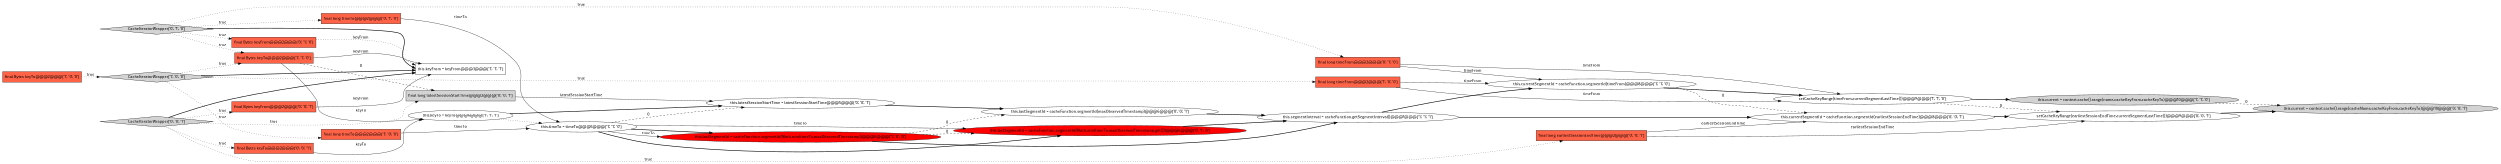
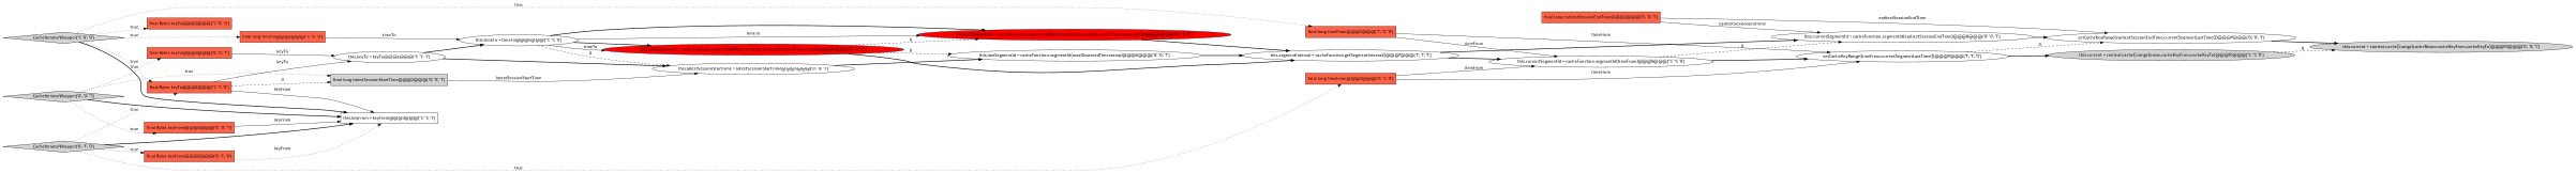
  digraph {
    fontname="Fira Sans"
    rankdir=LR
    node [fillcolor=tomato fontname="Fira Sans" shape=ellipse style=filled]
    edge [fontname="Fira Sans" style=bold]
    n1 [label="final Bytes keyTo@@@2@@@['1', '0', '0']" shape=box]
    n2 [fillcolor=white label="this.keyTo = keyTo@@@4@@@['1', '1', '1']"]
    n3 [fillcolor=white label="this.latestSessionStartTime = latestSessionStartTime@@@5@@@['0', '0', '1']"]
    n4 [fillcolor=white label="this.timeTo = timeTo@@@5@@@['1', '1', '0']"]
    n5 [fillcolor=lightgray label="CacheIteratorWrapper['1', '0', '0']" shape=diamond]
    n6 [label="final long timeFrom@@@2@@@['1', '0', '0']" shape=box]
    n7 [label="final Bytes keyTo@@@2@@@['1', '1', '0']" shape=box]
    n8 [label="final long timeTo@@@2@@@['1', '0', '0']" shape=box]
    n9 [fillcolor=white label="this.keyFrom = keyFrom@@@3@@@['1', '1', '1']" shape=box]
    n10 [fillcolor=white label="setCacheKeyRange(timeFrom,currentSegmentLastTime())@@@9@@@['1', '1', '0']"]
    n11 [fillcolor=white label="this.currentSegmentId = cacheFunction.segmentId(timeFrom)@@@8@@@['1', '1', '0']"]
    n12 [fillcolor=lightgray label="final long latestSessionStartTime@@@2@@@['0', '0', '1']" shape=box]
    n13 [fillcolor=lightgray label="CacheIteratorWrapper['0', '1', '0']" shape=diamond]
    n14 [label="final Bytes keyFrom@@@2@@@['0', '1', '0']" shape=box]
    n15 [label="final long timeFrom@@@2@@@['0', '1', '0']" shape=box]
-   n16 [label="final long timeTo@@@2@@@['0', '1', '0']" shape=box]
    n17 [fillcolor=lightgray label="CacheIteratorWrapper['0', '0', '1']" shape=diamond]
    n18 [label="final Bytes keyFrom@@@2@@@['0', '0', '1']" shape=box]
    n19 [label="final Bytes keyTo@@@2@@@['0', '0', '1']" shape=box]
    n20 [label="final long earliestSessionEndTime@@@2@@@['0', '0', '1']" shape=box]
    n21 [fillcolor=white label="setCacheKeyRange(earliestSessionEndTime,currentSegmentLastTime())@@@9@@@['0', '0', '1']"]
    n22 [fillcolor=white label="this.currentSegmentId = cacheFunction.segmentId(earliestSessionEndTime)@@@8@@@['0', '0', '1']"]
    n23 [fillcolor=red label="this.lastSegmentId = cacheFunction.segmentId(Math.min(timeTo,maxObservedTimestamp))@@@6@@@['1', '0', '0']"]
    n24 [fillcolor=white label="this.segmentInterval = cacheFunction.getSegmentInterval()@@@7@@@['1', '1', '1']"]
    n25 [fillcolor=red label="this.lastSegmentId = cacheFunction.segmentId(Math.min(timeTo,maxObservedTimestamp.get()))@@@6@@@['0', '1', '0']"]
    n26 [fillcolor=white label="this.lastSegmentId = cacheFunction.segmentId(maxObservedTimestamp)@@@6@@@['0', '0', '1']"]
    n27 [fillcolor=lightgray label="this.current = context.cache().range(name,cacheKeyFrom,cacheKeyTo)@@@10@@@['1', '1', '0']"]
    n28 [fillcolor=lightgray label="this.current = context.cache().range(cacheName,cacheKeyFrom,cacheKeyTo)@@@10@@@['0', '0', '1']"]
    n2 -> n3
-   n2 -> n4 [style=dotted]
+   n2 -> n4
    n3 -> n26
    n4 -> n3 [label=0 style=dashed]
    n4 -> n23
    n4 -> n23 [label=timeTo style=solid]
    n4 -> n25 [label=timeTo style=solid]
    n4 -> n25
-   n1 -> n5 [label=true style=dotted]
+   n5 -> n1 [label=true style=dotted]
    n5 -> n6 [label=true style=dotted]
    n5 -> n7 [label=true style=dotted]
    n5 -> n8 [label=true style=dotted]
    n5 -> n9
    n6 -> n10 [label=timeFrom style=solid]
    n6 -> n11 [label=timeFrom style=solid]
    n7 -> n2 [label=keyTo style=solid]
    n7 -> n9 [label=keyFrom style=solid]
    n7 -> n12 [label=0 style=dashed]
    n8 -> n4 [label=timeTo style=solid]
    n10 -> n21 [label=0 style=dashed]
    n10 -> n27
    n11 -> n10
    n11 -> n22 [label=0 style=dashed]
    n12 -> n3 [label=latestSessionStartTime style=solid]
    n13 -> n7 [label=true style=dotted]
    n13 -> n9
    n13 -> n14 [label=true style=dotted]
    n13 -> n15 [label=true style=dotted]
-   n13 -> n16 [label=true style=dotted]
    n14 -> n9 [label=keyFrom style=dotted]
    n15 -> n10 [label=timeFrom style=solid]
    n15 -> n11 [label=timeFrom style=solid]
-   n16 -> n4 [label=timeTo style=solid]
    n17 -> n9
    n17 -> n12 [label=true style=dotted]
    n17 -> n18 [label=true style=dotted]
    n17 -> n19 [label=true style=dotted]
-   n17 -> n20 [label=true style=dotted]
    n18 -> n9 [label=keyFrom style=solid]
    n19 -> n2 [label=keyTo style=solid]
    n20 -> n21 [label=earliestSessionEndTime style=solid]
    n20 -> n22 [label=earliestSessionEndTime style=solid]
    n21 -> n28
    n22 -> n21
    n23 -> n24
    n23 -> n25 [label=0 style=dashed]
    n23 -> n26 [label=0 style=dashed]
    n24 -> n11
    n24 -> n22
    n25 -> n24
    n26 -> n24
    n27 -> n28 [label=0 style=dashed]
  }
